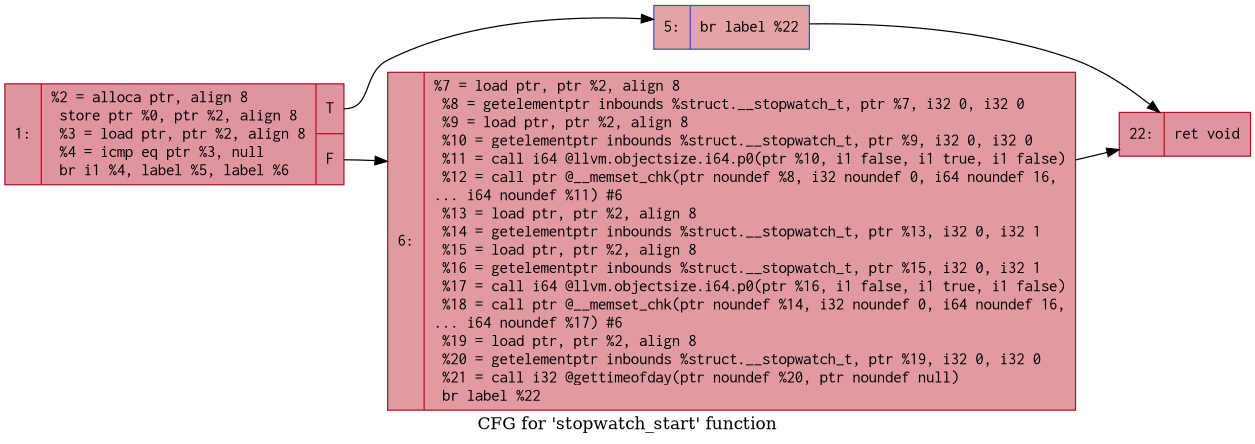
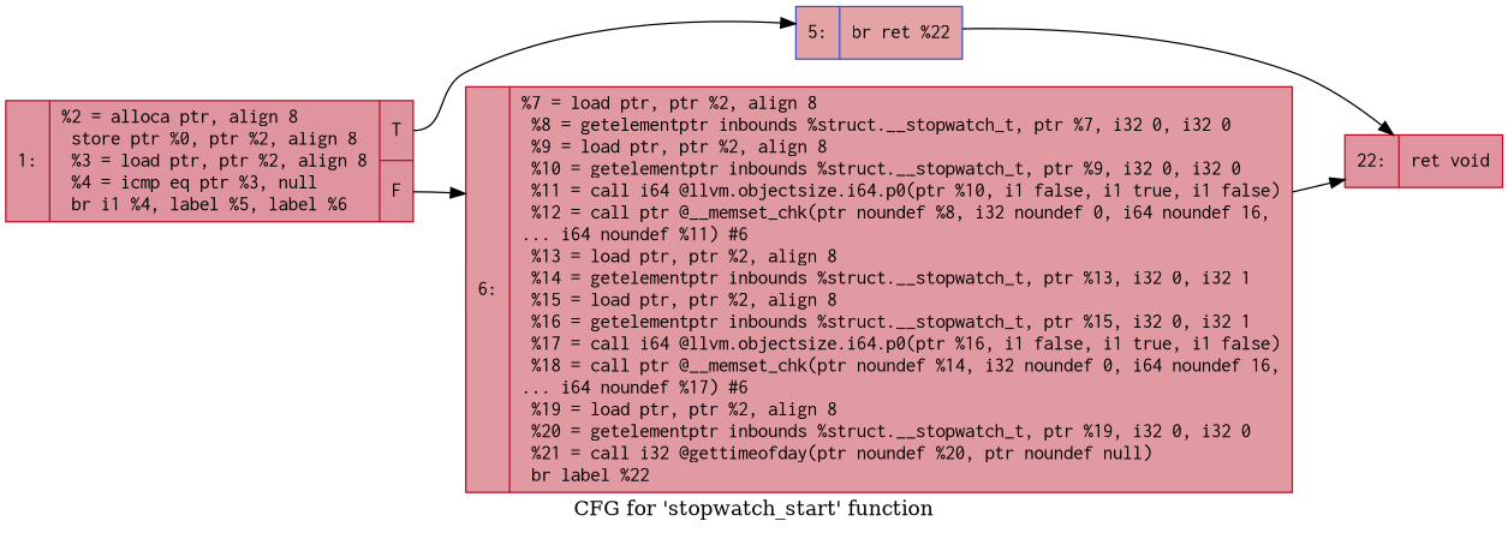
  digraph {
    label="CFG for 'stopwatch_start' function"
    rankdir=LR
    node [color="#b70d28ff" fillcolor="#b70d2870" fontname=Courier shape=record style=filled]
    n1 [label="{1:\l|  %2 = alloca ptr, align 8\l  store ptr %0, ptr %2, align 8\l  %3 = load ptr, ptr %2, align 8\l  %4 = icmp eq ptr %3, null\l  br i1 %4, label %5, label %6\l|{<s0>T|<s1>F}}"]
-   n2 [color="#3d50c3ff" fillcolor="#c32e3170" label="{5:\l|  br label %22\l}"]
+   n2 [color="#3d50c3ff" fillcolor="#c32e3170" label="{5:\l|  br ret %22\l}"]
    n3 [fillcolor="#bb1b2c70" label="{6:\l|  %7 = load ptr, ptr %2, align 8\l  %8 = getelementptr inbounds %struct.__stopwatch_t, ptr %7, i32 0, i32 0\l  %9 = load ptr, ptr %2, align 8\l  %10 = getelementptr inbounds %struct.__stopwatch_t, ptr %9, i32 0, i32 0\l  %11 = call i64 @llvm.objectsize.i64.p0(ptr %10, i1 false, i1 true, i1 false)\l  %12 = call ptr @__memset_chk(ptr noundef %8, i32 noundef 0, i64 noundef 16,\l... i64 noundef %11) #6\l  %13 = load ptr, ptr %2, align 8\l  %14 = getelementptr inbounds %struct.__stopwatch_t, ptr %13, i32 0, i32 1\l  %15 = load ptr, ptr %2, align 8\l  %16 = getelementptr inbounds %struct.__stopwatch_t, ptr %15, i32 0, i32 1\l  %17 = call i64 @llvm.objectsize.i64.p0(ptr %16, i1 false, i1 true, i1 false)\l  %18 = call ptr @__memset_chk(ptr noundef %14, i32 noundef 0, i64 noundef 16,\l... i64 noundef %17) #6\l  %19 = load ptr, ptr %2, align 8\l  %20 = getelementptr inbounds %struct.__stopwatch_t, ptr %19, i32 0, i32 0\l  %21 = call i32 @gettimeofday(ptr noundef %20, ptr noundef null)\l  br label %22\l}"]
    n4 [label="{22:\l|  ret void\l}"]
    n1 -> n2 [tailport=s0]
    n1 -> n3 [tailport=s1]
    n2 -> n4
    n3 -> n4
  }
